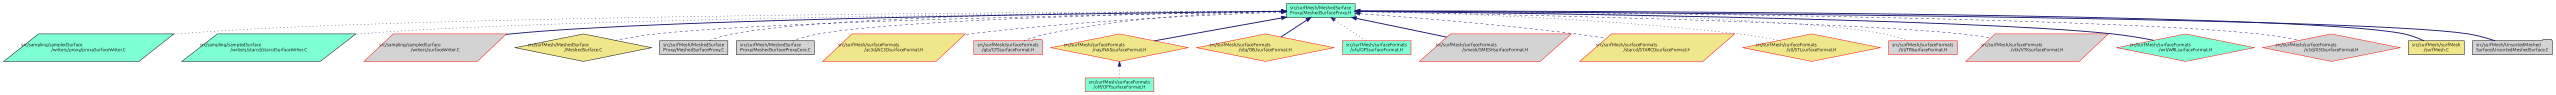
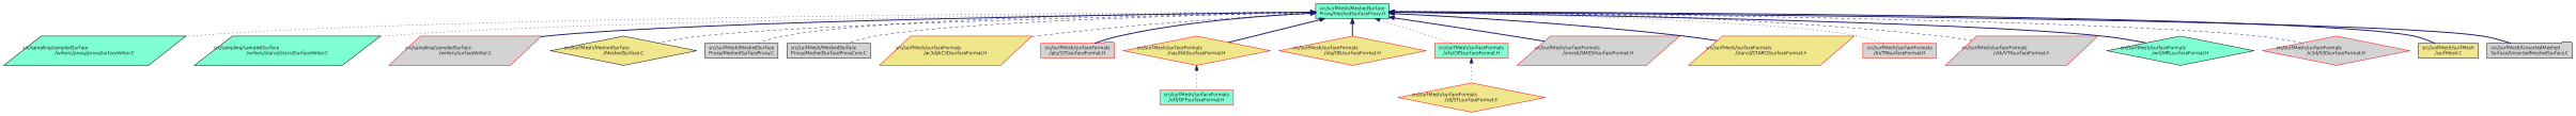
  digraph {
    fontname=Ubuntu
    node [color=red fillcolor=lightgrey fontname=Ubuntu fontsize=10 shape=box style=filled]
    edge [color=midnightblue dir=back fontname=Ubuntu fontsize=10 labelfontname=Helvetica labelfontsize=10 style=bold]
    n1 [color=black fillcolor=aquamarine fontcolor=black height=0.2 label="src/surfMesh/MeshedSurface\lProxy/MeshedSurfaceProxy.H" width=0.4]
    n2 [color=black fillcolor=aquamarine height=0.2 label="src/sampling/sampledSurface\l/writers/proxy/proxySurfaceWriter.C" shape=parallelogram width=0.4]
    n3 [color=black fillcolor=aquamarine height=0.2 label="src/sampling/sampledSurface\l/writers/starcd/starcdSurfaceWriter.C" shape=parallelogram width=0.4]
    n4 [height=0.2 label="src/sampling/sampledSurface\l/writers/surfaceWriter.C" shape=parallelogram width=0.4]
    n5 [color=black fillcolor=khaki height=0.2 label="src/surfMesh/MeshedSurface\l/MeshedSurface.C" shape=diamond width=0.4]
    n6 [color=black height=0.2 label="src/surfMesh/MeshedSurface\lProxy/MeshedSurfaceProxy.C" width=0.4]
    n7 [color=black height=0.2 label="src/surfMesh/MeshedSurface\lProxy/MeshedSurfaceProxyCore.C" width=0.4]
    n8 [fillcolor=khaki height=0.2 label="src/surfMesh/surfaceFormats\l/ac3d/AC3DsurfaceFormat.H" shape=parallelogram width=0.4]
    n9 [height=0.2 label="src/surfMesh/surfaceFormats\l/gts/GTSsurfaceFormat.H" shape=folder width=0.4]
    n10 [fillcolor=khaki height=0.2 label="src/surfMesh/surfaceFormats\l/nas/NASsurfaceFormat.H" shape=diamond width=0.4]
    n11 [fillcolor=khaki height=0.2 label="src/surfMesh/surfaceFormats\l/obj/OBJsurfaceFormat.H" shape=diamond width=0.4]
    n12 [fillcolor=aquamarine height=0.2 label="src/surfMesh/surfaceFormats\l/ofs/OFSsurfaceFormat.H" width=0.4]
    n13 [height=0.2 label="src/surfMesh/surfaceFormats\l/smesh/SMESHsurfaceFormat.H" shape=parallelogram width=0.4]
    n14 [fillcolor=khaki height=0.2 label="src/surfMesh/surfaceFormats\l/starcd/STARCDsurfaceFormat.H" shape=parallelogram width=0.4]
    n15 [fillcolor=khaki height=0.2 label="src/surfMesh/surfaceFormats\l/stl/STLsurfaceFormat.H" shape=diamond width=0.4]
    n16 [height=0.2 label="src/surfMesh/surfaceFormats\l/tri/TRIsurfaceFormat.H" width=0.4]
    n17 [height=0.2 label="src/surfMesh/surfaceFormats\l/vtk/VTKsurfaceFormat.H" shape=parallelogram width=0.4]
-   n18 [fillcolor=aquamarine height=0.2 label="src/surfMesh/surfaceFormats\l/wrl/WRLsurfaceFormat.H" shape=diamond width=0.4]
+   n18 [color=black fillcolor=aquamarine height=0.2 label="src/surfMesh/surfaceFormats\l/wrl/WRLsurfaceFormat.H" shape=diamond width=0.4]
    n19 [height=0.2 label="src/surfMesh/surfaceFormats\l/x3d/X3DsurfaceFormat.H" shape=diamond width=0.4]
    n20 [color=black fillcolor=khaki height=0.2 label="src/surfMesh/surfMesh\l/surfMesh.C" width=0.4]
    n21 [color=black height=0.2 label="src/surfMesh/UnsortedMeshed\lSurface/UnsortedMeshedSurface.C" shape=folder width=0.4]
    n22 [fillcolor=aquamarine height=0.2 label="src/surfMesh/surfaceFormats\l/off/OFFsurfaceFormat.H" width=0.4]
    n1 -> n2 [style=dotted]
    n1 -> n3 [style=dotted]
    n1 -> n4
    n1 -> n5 [style=dashed]
    n1 -> n6 [style=dashed]
    n1 -> n7 [style=dashed]
    n1 -> n8 [style=dashed]
-   n1 -> n9 [style=dashed]
+   n1 -> n9
    n1 -> n10
    n1 -> n11
    n1 -> n12 [style=dotted]
    n1 -> n13
-   n1 -> n14 [style=dashed]
-   n1 -> n15 [style=dotted]
+   n1 -> n14
+   n12 -> n15 [style=dotted]
    n1 -> n16 [style=dotted]
    n1 -> n17 [style=dashed]
    n1 -> n18
    n1 -> n19 [style=dashed]
    n1 -> n20
    n1 -> n21
    n10 -> n22 [style=dotted]
  }
